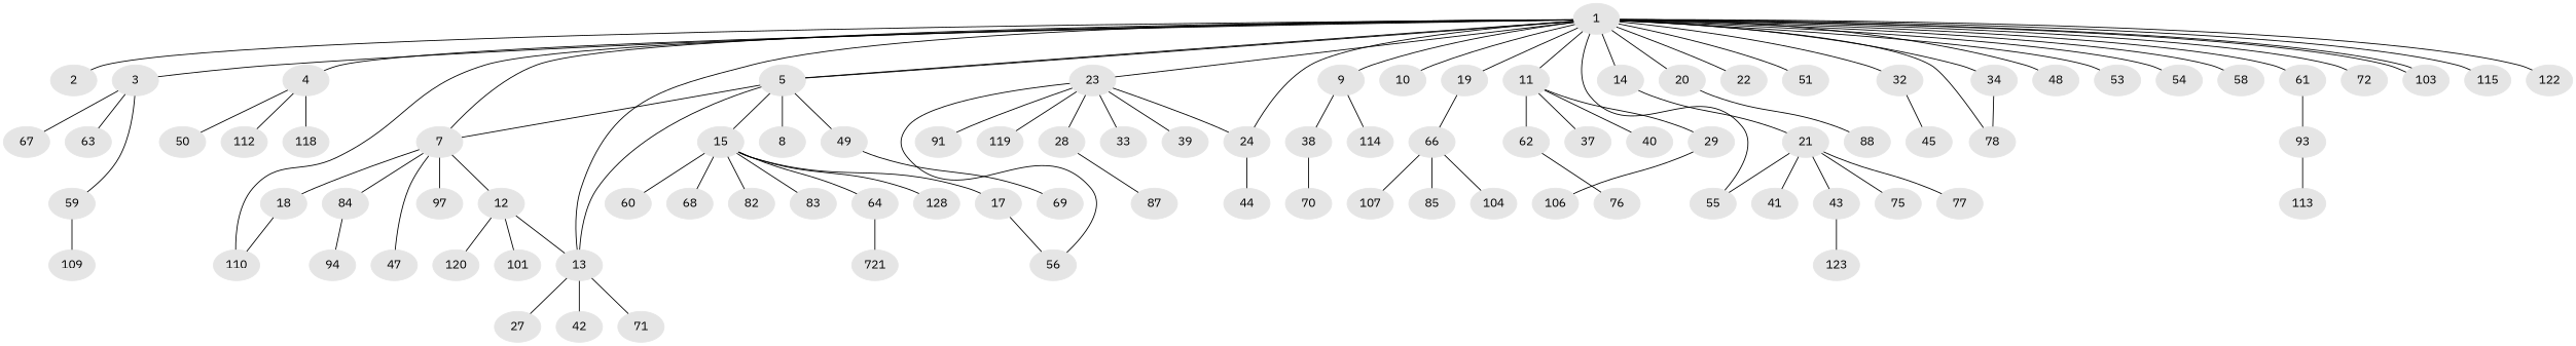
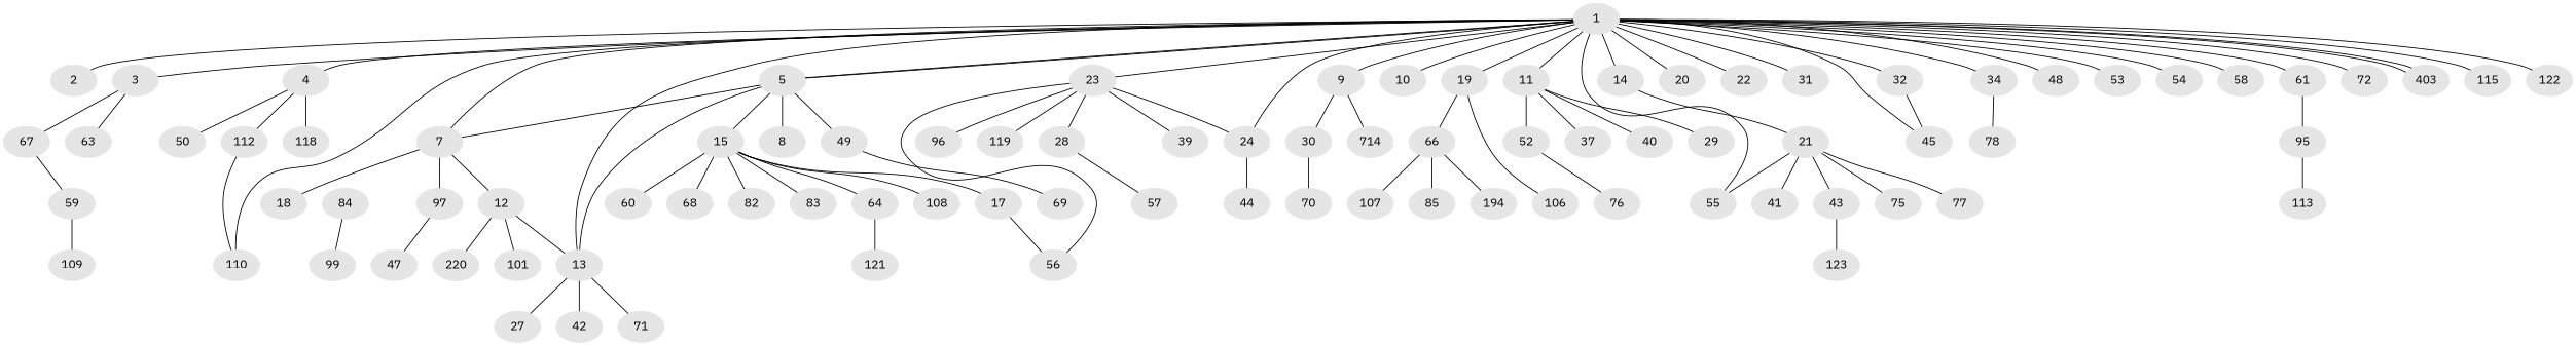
  graph {
    fontname="IBM Plex Sans"
    node [color=gray90 fontname="IBM Plex Sans" style=filled]
    edge [fontname="IBM Plex Sans"]
    1 [super="+6"]
    2
    3 [super="+51"]
    4 [super="+46"]
    5 [super="+38"]
    7 [super="+16"]
    9 [super="+80"]
    10 [super="+25"]
    11 [super="+91"]
    13 [super="+99"]
    14
    19
    20 [super="+116"]
    22
    23 [super="+26"]
    24
-   31 [super="+52" label=51]
+   31 [super="+52"]
    32 [super="+111"]
    34
    45
    48
    53
    54
    55 [super="+73"]
    58 [super="+97"]
    61
    72 [super="+81"]
-   103
+   103 [label=403]
    110
    115
    122
    59 [super="+117"]
    63
    67
    50
    112
    118
    8
    15 [super="+65"]
    49
    12 [super="+98"]
    18 [super="+35"]
    47
    84 [super="+86"]
    n45 [label=97]
-   30 [label=38]
-   114
+   30
+   114 [label=714]
    29
    37
    40
-   62 [super="+102"]
+   62 [super="+102" label=52]
    27
    42
    71
    21 [super="+36"]
    66 [super="+90"]
-   88 [super="+92"]
    56
    28
-   33 [super="+79"]
    39
-   96 [label=91]
+   96
    119
    44
    78
-   93 [super="+95"]
+   93 [super="+95" label=95]
    85
-   104
+   104 [label=194]
    107
    109
    17
    60
    64
    68 [super="+100"]
    82
    83 [super="+89"]
-   108 [label=128]
+   108
    69
    101
-   120
-   94
+   120 [label=220]
+   94 [label=99]
    70
    106
    76
    41 [super="+105"]
    43 [super="+74"]
    75
    77
-   121 [label=721]
+   121
    123
-   57 [label=87]
+   57
    113
    1 -- 2
    1 -- 3
    1 -- 4 [weight=2]
    1 -- 5
    1 -- 5
    1 -- 7
    1 -- 9 [weight=2]
    1 -- 10
    1 -- 11
    1 -- 13
    1 -- 14
    1 -- 19 [weight=2]
    1 -- 20
    1 -- 22
    1 -- 23
    1 -- 24
    1 -- 31
    1 -- 32
    1 -- 34
-   1 -- 78
+   1 -- 45
    1 -- 48
    1 -- 53
    1 -- 54
    1 -- 55
    1 -- 58
    1 -- 61
    1 -- 72
    1 -- 103
    1 -- 103
    1 -- 110
    1 -- 115
    1 -- 122
-   3 -- 59
+   67 -- 59
    3 -- 63
    3 -- 67
    4 -- 50
    4 -- 112
    4 -- 118
    5 -- 7
    5 -- 13
    5 -- 8
    5 -- 15
    5 -- 49
    7 -- 12
    7 -- 18
-   7 -- 47
-   7 -- 84
+   n45 -- 47
    7 -- n45
    9 -- 30
    9 -- 114
    11 -- 29
    11 -- 37
    11 -- 40
    11 -- 62
    13 -- 27
    13 -- 42
    13 -- 71
    14 -- 21
    19 -- 66
-   20 -- 88
    23 -- 24
    23 -- 56
    23 -- 28
-   23 -- 33
    23 -- 39
    23 -- 96
    23 -- 119
    24 -- 44
    32 -- 45
    34 -- 78
    61 -- 93
    59 -- 109
    15 -- 17
    15 -- 60
    15 -- 64
    15 -- 68
    15 -- 82
    15 -- 83
    15 -- 108
    49 -- 69
    12 -- 13
    12 -- 101
    12 -- 120
-   18 -- 110
+   112 -- 110
    84 -- 94
    30 -- 70
-   29 -- 106
+   19 -- 106
    62 -- 76
    21 -- 55
    21 -- 41
    21 -- 43
    21 -- 75
    21 -- 77
    66 -- 85
    66 -- 104
    66 -- 107
    28 -- 57
    93 -- 113
    17 -- 56
    64 -- 121
    43 -- 123
  }
